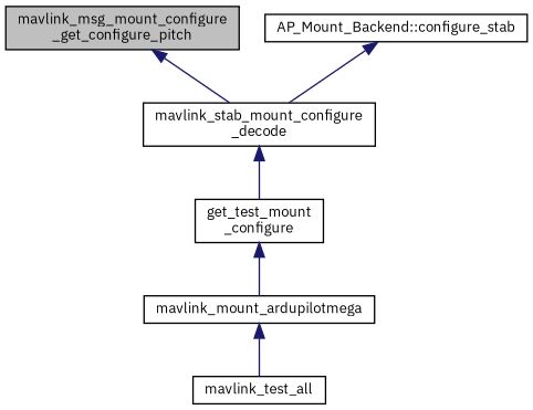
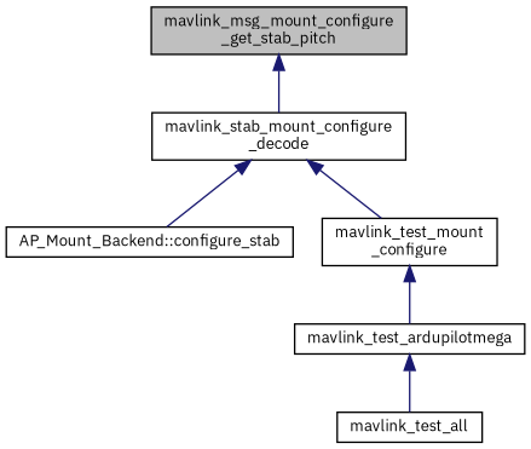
  digraph {
    fontname="IBM Plex Sans"
    rankdir=TB
    node [color=black fillcolor=white fontname="IBM Plex Sans" fontsize=10 shape=record style=filled]
    edge [color=midnightblue dir=back fontname="IBM Plex Sans" fontsize=10 labelfontname=Helvetica labelfontsize=10 style=solid]
-   n1 [fillcolor=grey75 fontcolor=black height=0.2 label="mavlink_msg_mount_configure\l_get_configure_pitch" width=0.4]
+   n1 [fillcolor=grey75 fontcolor=black height=0.2 label="mavlink_msg_mount_configure\l_get_stab_pitch" width=0.4]
    n2 [height=0.2 label="mavlink_stab_mount_configure\l_decode" width=0.4]
    n3 [height=0.2 label="AP_Mount_Backend::configure_stab" width=0.4]
-   n4 [height=0.2 label="get_test_mount\l_configure" width=0.4]
-   n5 [height=0.2 label=mavlink_mount_ardupilotmega width=0.4]
+   n4 [height=0.2 label="mavlink_test_mount\l_configure" width=0.4]
+   n5 [height=0.2 label=mavlink_test_ardupilotmega width=0.4]
    n6 [height=0.2 label=mavlink_test_all width=0.4]
    n1 -> n2
-   n3 -> n2
+   n2 -> n3
    n2 -> n4
    n4 -> n5
    n5 -> n6
  }
